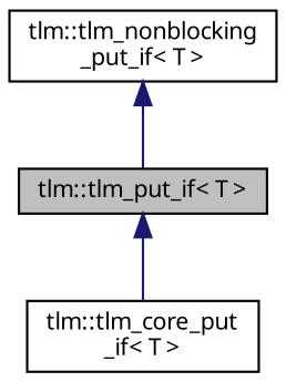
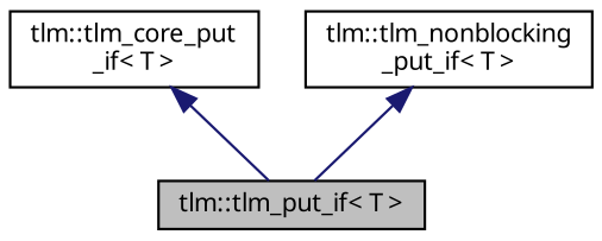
  digraph {
    fontname="Noto Sans"
    node [color=black fillcolor=white fontname="Noto Sans" fontsize=10 shape=record style=filled]
    edge [color=midnightblue dir=back fontname="Noto Sans" fontsize=10 labelfontname=FreeSans labelfontsize=10 style=solid]
    n1 [fillcolor=grey75 fontcolor=black height=0.2 label="tlm::tlm_put_if\< T \>" width=0.4]
    n2 [height=0.2 label="tlm::tlm_core_put\l_if\< T \>" width=0.4]
    n3 [height=0.2 label="tlm::tlm_nonblocking\l_put_if\< T \>" width=0.4]
-   n1 -> n2
+   n2 -> n1
    n3 -> n1
  }
